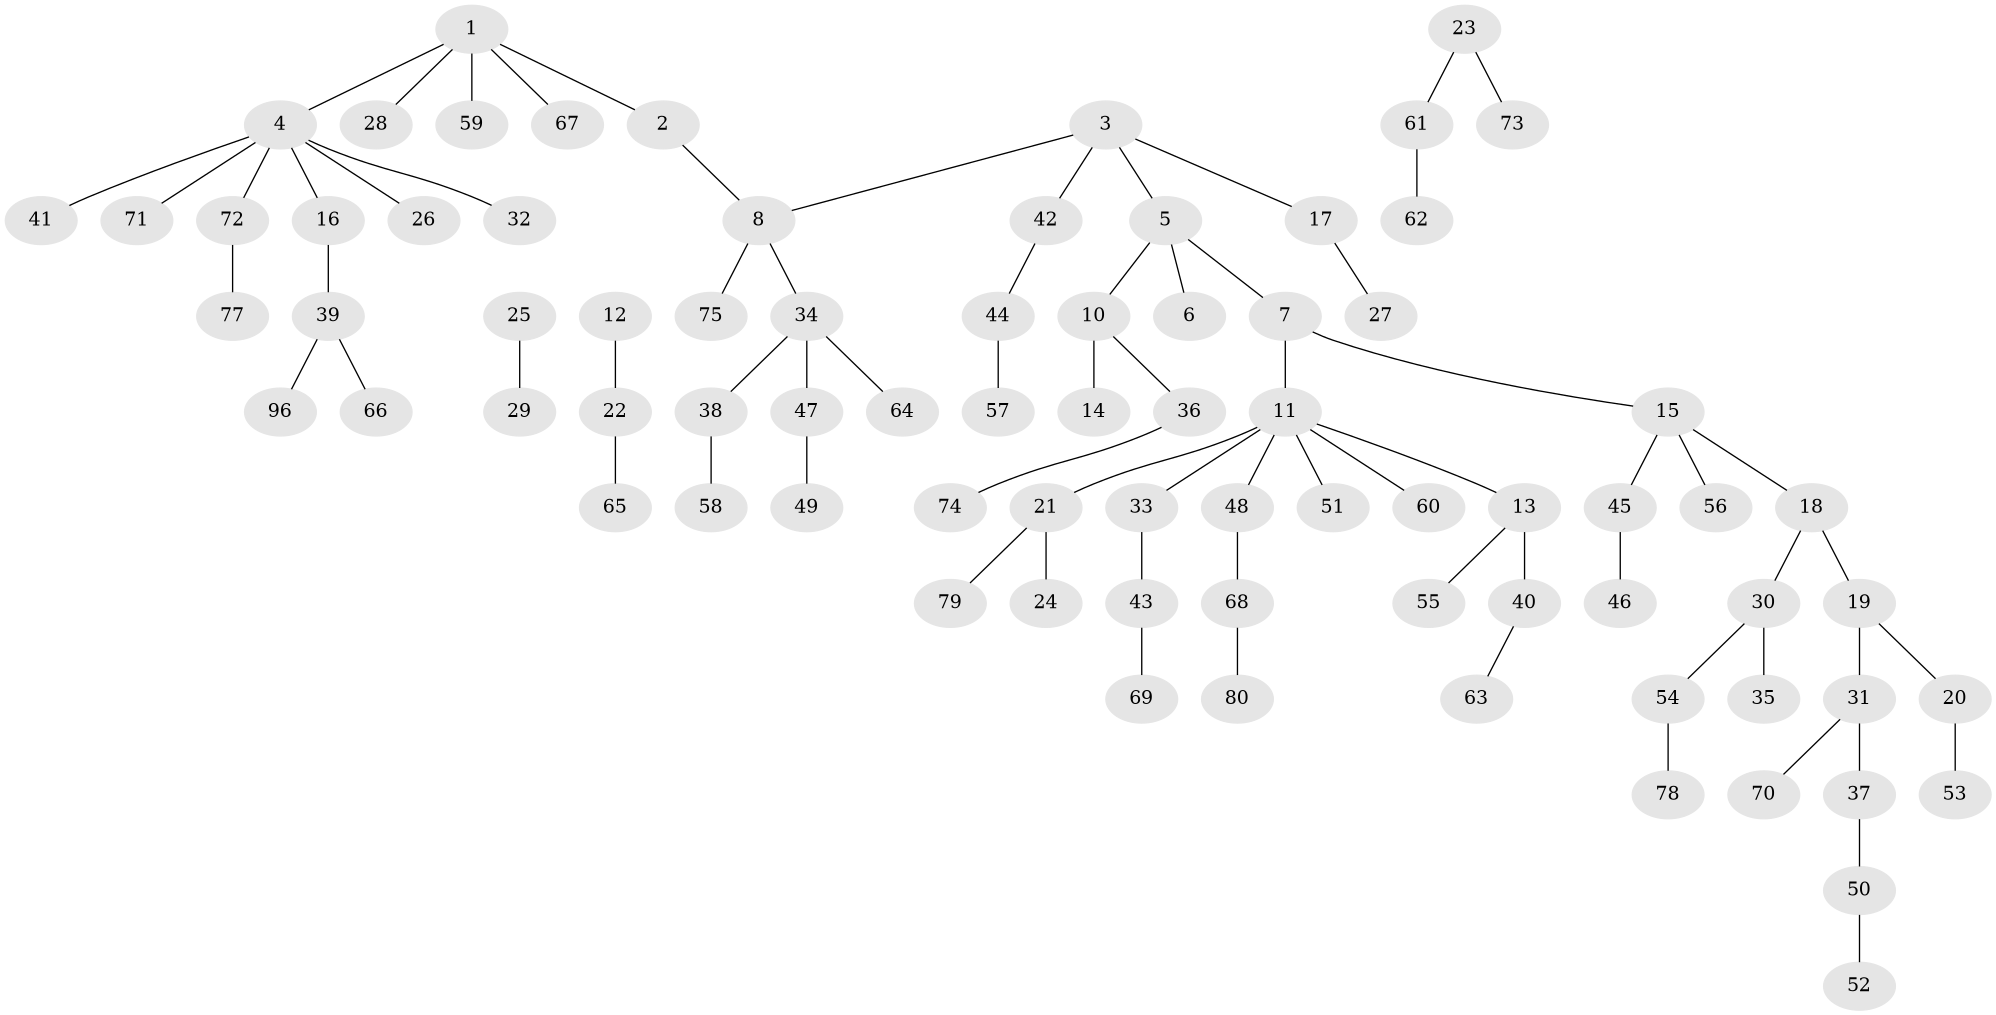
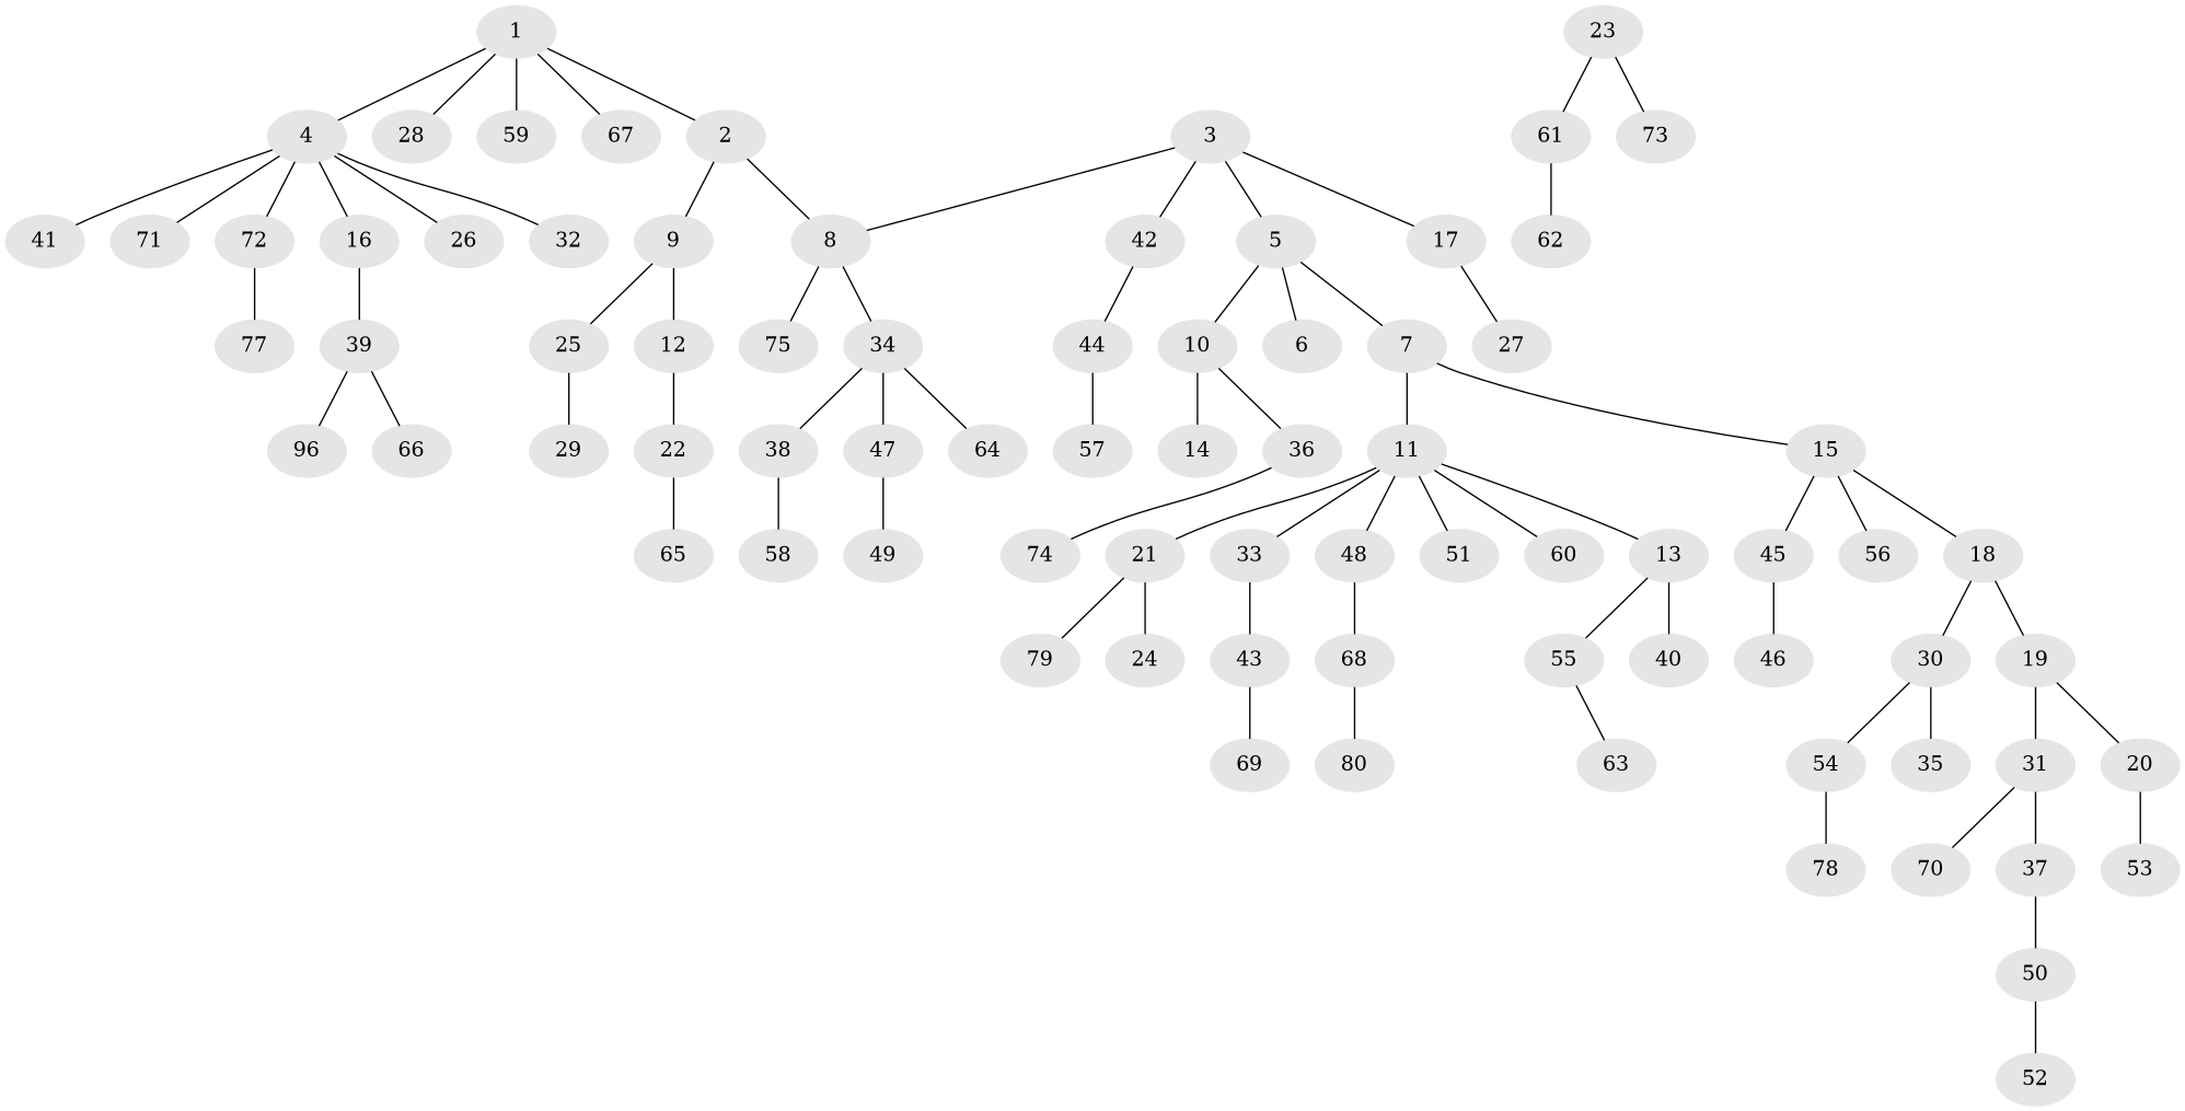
  graph {
    node [color=gray90 style=filled]
    1
    2
    4
    28
    59
    67
+   9
    8
    16
    26
    32
    41
    71
    72
    3
    5
    17
    42
    12
    25
    6
    7
    10
    34
    75
    27
    44
    39
    77
    11
    15
    14
    36
    13
    21
    33
    48
    51
    60
    18
    45
    56
    38
    47
    64
    22
    29
    74
    40
    55
    24
    79
    43
    68
    65
    63
    19
    30
    46
    66
    n61 [label=96]
    20
    31
    35
    54
    53
    23
    61
    73
    37
    70
    62
    78
    50
    69
    58
    49
    52
    57
    80
    1 -- 2
    1 -- 4
    1 -- 28
    1 -- 59
    1 -- 67
+   2 -- 9
    2 -- 8
    4 -- 16
    4 -- 26
    4 -- 32
    4 -- 41
    4 -- 71
    4 -- 72
+   9 -- 12
+   9 -- 25
    8 -- 34
    8 -- 75
    16 -- 39
    72 -- 77
    3 -- 8
    3 -- 5
    3 -- 17
    3 -- 42
    5 -- 6
    5 -- 7
    5 -- 10
    17 -- 27
    42 -- 44
    12 -- 22
    25 -- 29
    7 -- 11
    7 -- 15
    10 -- 14
    10 -- 36
    34 -- 38
    34 -- 47
    34 -- 64
    44 -- 57
    39 -- 66
    39 -- n61
    11 -- 13
    11 -- 21
    11 -- 33
    11 -- 48
    11 -- 51
    11 -- 60
    15 -- 18
    15 -- 45
    15 -- 56
    36 -- 74
    13 -- 40
    13 -- 55
    21 -- 24
    21 -- 79
    33 -- 43
    48 -- 68
    18 -- 19
    18 -- 30
    45 -- 46
    38 -- 58
    47 -- 49
    22 -- 65
-   40 -- 63
+   55 -- 63
    43 -- 69
    68 -- 80
    19 -- 20
    19 -- 31
    30 -- 35
    30 -- 54
    20 -- 53
    31 -- 37
    31 -- 70
    54 -- 78
    23 -- 61
    23 -- 73
    61 -- 62
    37 -- 50
    50 -- 52
  }
